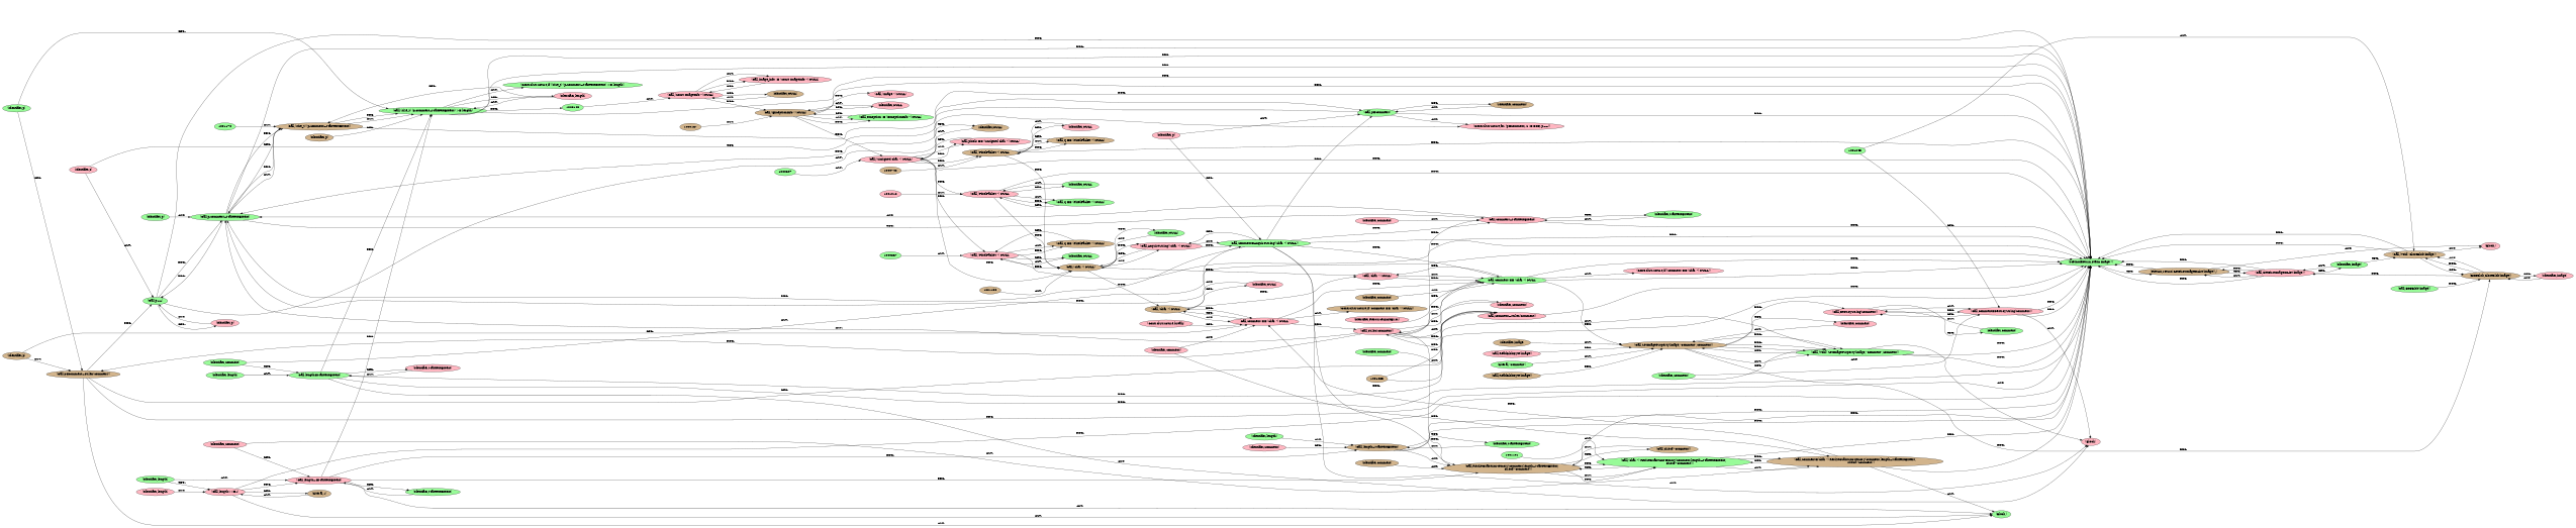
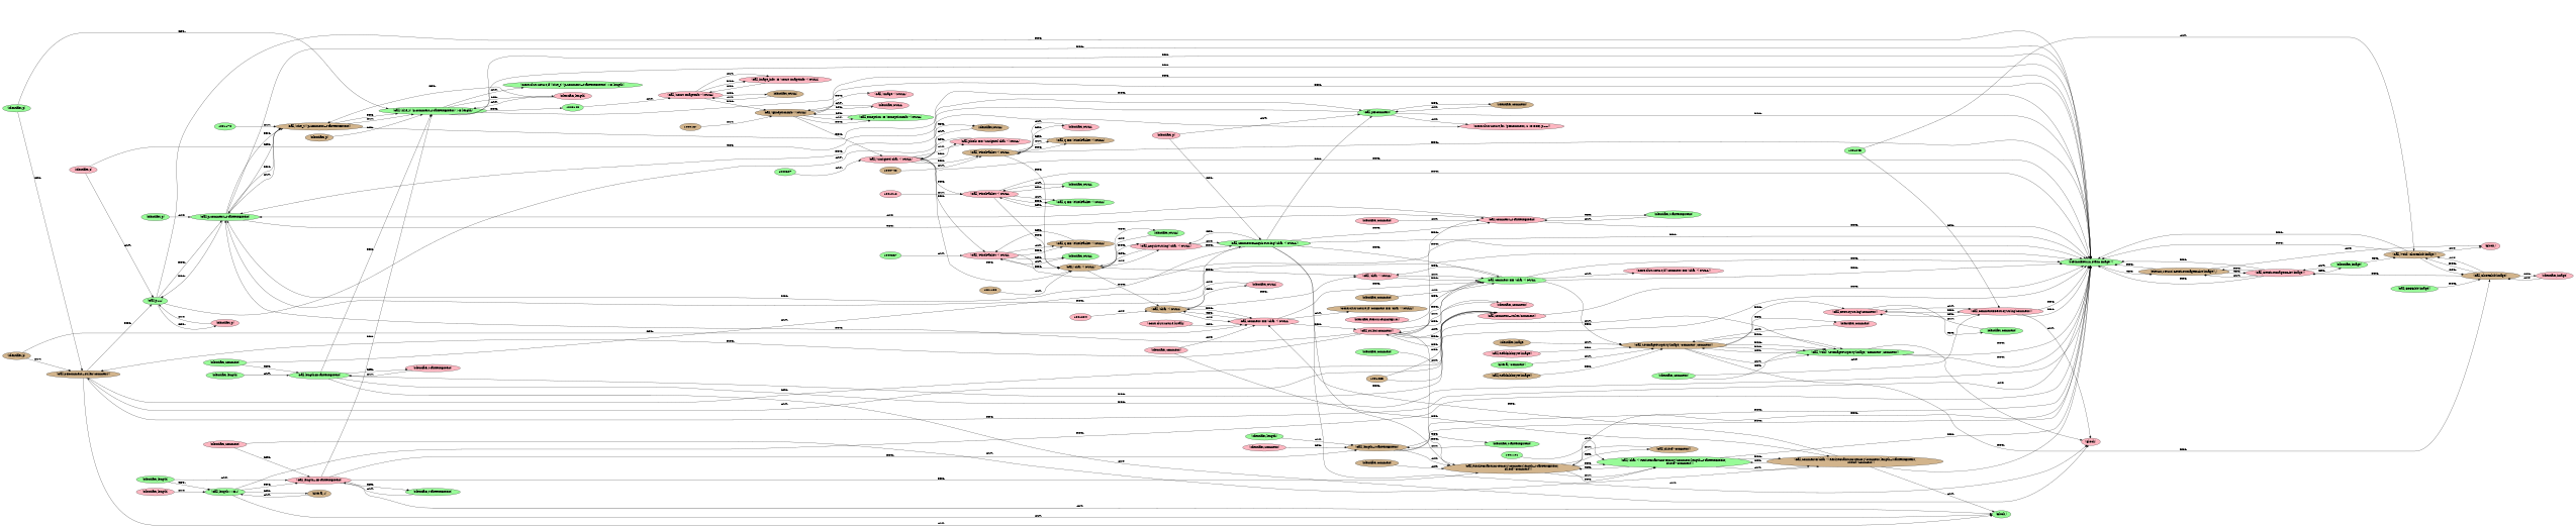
  digraph {
    rankdir=LR
    node [fillcolor=lightpink style=filled]
    edge [arrowhead=normal]
    n1 [fillcolor=tan label="(Call,p=comment+strlen(comment))"]
    n2 [fillcolor=palegreen label="(Call,p++)"]
    n3 [label="(Call,comment+strlen(comment))"]
    n4 [fillcolor=palegreen label="(Block,)"]
    n5 [fillcolor=palegreen label="(MethodReturn,static Image *)"]
    n6 [fillcolor=palegreen label="(Call,p-comment+MaxTextExtent)"]
    n7 [label="(ControlStructure,for (p=comment; c != EOF; p++))"]
    n8 [label="(Identifier,p)"]
    n9 [label="(Call,strlen(comment))"]
    n10 [fillcolor=tan label="(Return,return(GetFirstImageInList(image));)"]
    n11 [fillcolor=tan label="(Call,ResizeQuantumMemory(comment,length+MaxTextExtent,\n              sizeof(*comment)))"]
    n12 [label="(Call,comment+MaxTextExtent)"]
    n13 [fillcolor=palegreen label="(Call,comment == (char *) NULL)"]
    n14 [label="(Identifier,comment)"]
    n15 [fillcolor=palegreen label="(Call,(char *) ResizeQuantumMemory(comment,length+MaxTextExtent,\n              sizeof(*comment)))"]
    n16 [fillcolor=tan label="(Call,sizeof(*comment))"]
    n17 [fillcolor=tan label="(Call,(size_t) (p-comment+MaxTextExtent))"]
    n18 [fillcolor=palegreen label="(Identifier,MaxTextExtent)"]
    n19 [label="(Call,(char *) NULL)"]
    n20 [fillcolor=tan label="(Call,SetImageProperty(image,\"comment\",comment))"]
    n21 [label="(ControlStructure,if (comment == (char *) NULL))"]
    n22 [label="(Call,comment == (char *) NULL)"]
    n23 [fillcolor=tan label="(Call,(char *) NULL)"]
    n24 [fillcolor=tan label="(ControlStructure,if (comment == (char *) NULL))"]
    n25 [label="(Identifier,NULL)"]
    n26 [fillcolor=tan label="(Call,comment=(char *) ResizeQuantumMemory(comment,length+MaxTextExtent,\n              sizeof(*comment)))"]
    n27 [fillcolor=palegreen label="(Call,comment=AcquireString((char *) NULL))"]
    n28 [label="(Call,AcquireString((char *) NULL))"]
    n29 [fillcolor=palegreen label="(Call,p=comment)"]
    n30 [label="(Block,)"]
    n31 [fillcolor=tan label="(Call,(char *) NULL)"]
    n32 [fillcolor=tan label="(Identifier,comment)"]
    n33 [fillcolor=palegreen label="(Identifier,NULL)"]
    n34 [label="(Call,(PixelPacket *) NULL)"]
    n35 [fillcolor=tan label="(Call,q == (PixelPacket *) NULL)"]
    n36 [fillcolor=palegreen label="(Identifier,NULL)"]
    n37 [label="(Call,(unsigned char *) NULL)"]
    n38 [label="(Call,(PixelPacket *) NULL)"]
    n39 [fillcolor=tan label="(Call,(PixelPacket *) NULL)"]
    n40 [fillcolor=tan label="(Identifier,NULL)"]
    n41 [label="(Call,pixels == (unsigned char *) NULL)"]
    n42 [fillcolor=palegreen label="(Identifier,NULL)"]
    n43 [fillcolor=palegreen label="(Call,q == (PixelPacket *) NULL)"]
    n44 [label="(Identifier,NULL)"]
    n45 [fillcolor=tan label="(Call,q == (PixelPacket *) NULL)"]
    n46 [fillcolor=tan label="(Call,(ExceptionInfo *) NULL)"]
    n47 [label="(Identifier,NULL)"]
    n48 [label="(Call,(Image *) NULL)"]
    n49 [fillcolor=palegreen label="(Call,exception != (ExceptionInfo *) NULL)"]
    n50 [label="(Call,(const ImageInfo *) NULL)"]
    n51 [fillcolor=tan label="(Identifier,NULL)"]
    n52 [label="(Call,image_info != (const ImageInfo *) NULL)"]
    n53 [label="(Call,length+=MaxTextExtent)"]
    n54 [fillcolor=palegreen label="(Call,(size_t) (p-comment+MaxTextExtent) >= length)"]
    n55 [fillcolor=tan label="(Call,length+MaxTextExtent)"]
    n56 [fillcolor=palegreen label="(Identifier,MaxTextExtent)"]
    n57 [fillcolor=palegreen label="(ControlStructure,if ((size_t) (p-comment+MaxTextExtent) >= length))"]
    n58 [label="(Identifier,length)"]
    1000140 [fillcolor=palegreen]
    n60 [fillcolor=palegreen label="(Identifier,MaxTextExtent)"]
-   n61 [label="(Call,length<<=1)"]
+   n61 [fillcolor=palegreen label="(Call,length<<=1)"]
    n62 [fillcolor=tan label="(Literal,1)"]
    n63 [fillcolor=palegreen label="(Call,length=MaxTextExtent)"]
    n64 [label="(Identifier,MaxTextExtent)"]
    n65 [fillcolor=palegreen label="(Call,(void) SetImageProperty(image,\"comment\",comment))"]
    n66 [label="(Call,DestroyString(comment))"]
-   n67 [fillcolor=tan label="(EOFBlob,CloseBlob(image))"]
+   n67 [fillcolor=tan label="(Call,CloseBlob(image))"]
    n68 [label="(Identifier,comment)"]
    n69 [label="(Call,comment=DestroyString(comment))"]
    n70 [fillcolor=palegreen label="(Identifier,comment)"]
    n71 [fillcolor=tan label="(Call,(void) CloseBlob(image))"]
    n72 [label="(Call,GetFirstImageInList(image))"]
    n73 [label="(Identifier,image)"]
    n74 [label="(Block,)"]
    n75 [fillcolor=palegreen label="(Identifier,image)"]
    n76 [fillcolor=palegreen label="(Identifier,p)"]
    n77 [label="(Identifier,length)"]
    n78 [label="(Identifier,ResourceLimitError)"]
    n79 [label="(Call,ReadBlobByte(image))"]
    n80 [fillcolor=palegreen label="(Identifier,comment)"]
    n81 [label="(Identifier,c)"]
    n82 [fillcolor=palegreen label="(Identifier,length)"]
    n83 [fillcolor=palegreen label="(Identifier,p)"]
    n84 [fillcolor=palegreen label="(Identifier,comment)"]
    n85 [label="(Identifier,comment)"]
    n86 [label="(Identifier,comment)"]
    n87 [label="(Identifier,comment)"]
    n88 [label="(ControlStructure,break;)"]
    n89 [fillcolor=palegreen label="(Identifier,comment)"]
    n90 [fillcolor=palegreen label="(Identifier,length)"]
    n91 [fillcolor=tan label="(Identifier,p)"]
    n92 [fillcolor=palegreen label="(Literal,\"comment\")"]
    n93 [label="(Identifier,comment)"]
    n94 [fillcolor=tan label="(Identifier,comment)"]
    n95 [fillcolor=tan label="(Call,ReadBlobByte(image))"]
    n96 [fillcolor=palegreen label="(Identifier,length)"]
    n97 [label="(Identifier,p)"]
    n98 [fillcolor=tan label="(Identifier,image)"]
    n99 [fillcolor=palegreen label="(Call,EOFBlob(image))"]
    n100 [fillcolor=tan label="(Identifier,comment)"]
    n101 [fillcolor=tan label="(Identifier,p)"]
    1001191 [fillcolor=palegreen]
    1001155 [fillcolor=tan]
    1000857 [fillcolor=palegreen]
    1000647 [fillcolor=palegreen]
    1000167 [fillcolor=tan]
    1001012
    1000742 [fillcolor=tan]
    1001170 [fillcolor=palegreen]
+   1001204
    1001235 [fillcolor=tan]
    1001245 [fillcolor=palegreen]
    n1 -> n2 [label="DDG: "]
    n1 -> n3 [label="CFG: "]
    n1 -> n4 [arrowhead=diamond label="AST: "]
    n1 -> n5 [arrowhead=diamond label="DDG: "]
    n2 -> n5 [label="DDG: "]
    n2 -> n6 [arrowhead=diamond label="DDG: "]
    n2 -> n7 [label="AST: "]
    n2 -> n8 [label="CFG: "]
+   n3 -> n1 [label="AST: "]
    n3 -> n5 [label="DDG: "]
    n3 -> n9 [label="CFG: "]
    n5 -> n10 [arrowhead=diamond label="CFG: "]
    n6 -> n2 [arrowhead=diamond label="DDG: "]
    n6 -> n5 [label="DDG: "]
    n6 -> n5 [arrowhead=diamond label="DDG: "]
    n6 -> n12 [arrowhead=diamond label="CFG: "]
    n6 -> n17 [label="AST: "]
    n6 -> n17 [arrowhead=diamond label="DDG: "]
    n6 -> n17 [label="DDG: "]
    n8 -> n2 [label="AST: "]
    n9 -> n1 [arrowhead=diamond label="DDG: "]
    n9 -> n3 [label="AST: "]
    n9 -> n3 [label="DDG: "]
-   n9 -> n6 [arrowhead=diamond label="AST: "]
+   n9 -> n6 [arrowhead=diamond label="DDG: "]
    n9 -> n11 [label="DDG: "]
    n9 -> n12 [label="DDG: "]
    n9 -> n13 [arrowhead=diamond label="DDG: "]
    n9 -> n14 [label="CFG: "]
    n10 -> n5 [arrowhead=diamond label="DDG: "]
    n10 -> n72 [arrowhead=diamond label="CFG: "]
    n10 -> n74 [arrowhead=diamond label="AST: "]
    n11 -> n5 [label="DDG: "]
    n11 -> n15 [arrowhead=diamond label="AST: "]
    n11 -> n15 [label="DDG: "]
    n11 -> n15 [label="DDG: "]
    n11 -> n16 [arrowhead=diamond label="CFG: "]
    n12 -> n5 [arrowhead=diamond label="DDG: "]
    n12 -> n6 [arrowhead=diamond label="AST: "]
    n12 -> n18 [arrowhead=diamond label="CFG: "]
    n13 -> n5 [arrowhead=diamond label="DDG: "]
    n13 -> n5 [arrowhead=diamond label="DDG: "]
    n13 -> n19 [arrowhead=diamond label="CFG: "]
    n13 -> n20 [arrowhead=diamond label="DDG: "]
    n13 -> n21 [arrowhead=diamond label="AST: "]
    n14 -> n9 [arrowhead=diamond label="AST: "]
    n15 -> n5 [label="DDG: "]
    n15 -> n11 [arrowhead=diamond label="CFG: "]
    n15 -> n26 [label="AST: "]
    n15 -> n26 [arrowhead=diamond label="DDG: "]
    n16 -> n11 [label="AST: "]
    n17 -> n5 [label="DDG: "]
    n17 -> n6 [label="CFG: "]
    n17 -> n54 [label="AST: "]
    n17 -> n54 [label="DDG: "]
    n18 -> n12 [arrowhead=diamond label="AST: "]
    n19 -> n13 [label="AST: "]
    n19 -> n13 [arrowhead=diamond label="DDG: "]
    n20 -> n65 [arrowhead=diamond label="AST: "]
    n20 -> n65 [label="DDG: "]
    n20 -> n65 [arrowhead=diamond label="DDG: "]
    n20 -> n65 [label="DDG: "]
    n20 -> n66 [label="DDG: "]
    n20 -> n67 [label="DDG: "]
    n20 -> n68 [arrowhead=diamond label="CFG: "]
    n22 -> n9 [label="DDG: "]
    n22 -> n13 [label="DDG: "]
    n22 -> n23 [arrowhead=diamond label="CFG: "]
    n22 -> n24 [arrowhead=diamond label="AST: "]
    n23 -> n19 [label="DDG: "]
    n23 -> n22 [arrowhead=diamond label="AST: "]
    n23 -> n22 [arrowhead=diamond label="DDG: "]
    n23 -> n25 [label="CFG: "]
    n25 -> n23 [arrowhead=diamond label="AST: "]
    n26 -> n4 [label="AST: "]
    n26 -> n5 [arrowhead=diamond label="DDG: "]
    n26 -> n15 [label="CFG: "]
    n26 -> n22 [arrowhead=diamond label="DDG: "]
    n27 -> n5 [label="DDG: "]
    n27 -> n6 [label="DDG: "]
    n27 -> n11 [label="DDG: "]
    n27 -> n12 [arrowhead=diamond label="DDG: "]
    n27 -> n13 [label="DDG: "]
    n27 -> n28 [arrowhead=diamond label="CFG: "]
    n27 -> n29 [label="DDG: "]
    n27 -> n30 [arrowhead=diamond label="AST: "]
    n28 -> n27 [label="AST: "]
    n28 -> n27 [label="DDG: "]
    n28 -> n31 [label="CFG: "]
    n29 -> n5 [label="DDG: "]
    n29 -> n6 [label="DDG: "]
    n29 -> n7 [label="AST: "]
    n29 -> n32 [arrowhead=diamond label="CFG: "]
    n31 -> n19 [label="DDG: "]
    n31 -> n23 [label="DDG: "]
    n31 -> n28 [label="AST: "]
    n31 -> n28 [arrowhead=diamond label="DDG: "]
    n31 -> n33 [label="CFG: "]
    n32 -> n29 [arrowhead=diamond label="AST: "]
    n33 -> n31 [label="AST: "]
    n34 -> n5 [label="DDG: "]
    n34 -> n31 [arrowhead=diamond label="DDG: "]
    n34 -> n35 [label="AST: "]
    n34 -> n35 [label="DDG: "]
    n34 -> n36 [arrowhead=diamond label="CFG: "]
    n35 -> n34 [arrowhead=diamond label="CFG: "]
    n36 -> n34 [arrowhead=diamond label="AST: "]
    n37 -> n5 [label="DDG: "]
    n37 -> n31 [label="DDG: "]
    n37 -> n34 [label="DDG: "]
    n37 -> n38 [label="DDG: "]
    n37 -> n39 [arrowhead=diamond label="DDG: "]
    n37 -> n40 [arrowhead=diamond label="CFG: "]
    n37 -> n41 [arrowhead=diamond label="AST: "]
    n37 -> n41 [arrowhead=diamond label="DDG: "]
    n38 -> n5 [arrowhead=diamond label="DDG: "]
    n38 -> n31 [label="DDG: "]
    n38 -> n42 [arrowhead=diamond label="CFG: "]
    n38 -> n43 [arrowhead=diamond label="AST: "]
    n38 -> n43 [arrowhead=diamond label="DDG: "]
    n39 -> n5 [arrowhead=diamond label="DDG: "]
    n39 -> n31 [arrowhead=diamond label="DDG: "]
    n39 -> n44 [arrowhead=diamond label="CFG: "]
    n39 -> n45 [label="AST: "]
    n39 -> n45 [label="DDG: "]
    n40 -> n37 [label="AST: "]
    n41 -> n37 [label="CFG: "]
    n42 -> n38 [arrowhead=diamond label="AST: "]
    n43 -> n38 [label="CFG: "]
    n44 -> n39 [label="AST: "]
    n45 -> n39 [label="CFG: "]
    n46 -> n5 [arrowhead=diamond label="DDG: "]
    n46 -> n37 [label="DDG: "]
    n46 -> n47 [label="CFG: "]
    n46 -> n48 [label="DDG: "]
    n46 -> n49 [label="AST: "]
    n46 -> n49 [arrowhead=diamond label="DDG: "]
    n47 -> n46 [arrowhead=diamond label="AST: "]
    n49 -> n46 [arrowhead=diamond label="CFG: "]
    n50 -> n46 [label="DDG: "]
    n50 -> n51 [label="CFG: "]
    n50 -> n52 [arrowhead=diamond label="AST: "]
    n50 -> n52 [arrowhead=diamond label="DDG: "]
    n51 -> n50 [arrowhead=diamond label="AST: "]
    n52 -> n50 [label="CFG: "]
    n53 -> n4 [label="AST: "]
    n53 -> n11 [label="DDG: "]
    n53 -> n54 [arrowhead=diamond label="DDG: "]
    n53 -> n55 [arrowhead=diamond label="DDG: "]
    n53 -> n56 [arrowhead=diamond label="CFG: "]
    n54 -> n5 [label="DDG: "]
    n54 -> n5 [label="DDG: "]
    n54 -> n5 [label="DDG: "]
    n54 -> n57 [label="AST: "]
    n54 -> n58 [label="CFG: "]
    n54 -> 1000140 [label="DDG: "]
    n55 -> n5 [label="DDG: "]
    n55 -> n5 [arrowhead=diamond label="DDG: "]
    n55 -> n11 [label="AST: "]
    n55 -> n60 [label="CFG: "]
    n56 -> n53 [label="AST: "]
    n58 -> n17 [arrowhead=diamond label="CFG: "]
    n58 -> n54 [arrowhead=diamond label="AST: "]
    1000140 -> n50 [arrowhead=diamond label="AST: "]
    n60 -> n55 [arrowhead=diamond label="AST: "]
    n61 -> n4 [arrowhead=diamond label="AST: "]
    n61 -> n5 [label="DDG: "]
    n61 -> n53 [arrowhead=diamond label="DDG: "]
    n61 -> n62 [label="CFG: "]
    n62 -> n61 [label="AST: "]
    n63 -> n5 [label="DDG: "]
    n63 -> n5 [label="DDG: "]
    n63 -> n30 [arrowhead=diamond label="AST: "]
    n63 -> n54 [arrowhead=diamond label="DDG: "]
    n63 -> n64 [arrowhead=diamond label="CFG: "]
    n64 -> n63 [arrowhead=diamond label="AST: "]
    n65 -> n5 [arrowhead=diamond label="DDG: "]
    n65 -> n5 [arrowhead=diamond label="DDG: "]
    n65 -> n20 [label="CFG: "]
    n65 -> n30 [label="AST: "]
    n66 -> n69 [arrowhead=diamond label="AST: "]
    n66 -> n69 [label="DDG: "]
    n66 -> n70 [label="CFG: "]
    n67 -> n71 [arrowhead=diamond label="AST: "]
    n67 -> n71 [label="DDG: "]
    n67 -> n72 [arrowhead=diamond label="DDG: "]
    n67 -> n73 [label="CFG: "]
    n68 -> n20 [arrowhead=diamond label="AST: "]
    n69 -> n5 [arrowhead=diamond label="DDG: "]
    n69 -> n5 [label="DDG: "]
    n69 -> n30 [arrowhead=diamond label="AST: "]
    n69 -> n66 [arrowhead=diamond label="CFG: "]
    n70 -> n66 [arrowhead=diamond label="AST: "]
    n71 -> n5 [arrowhead=diamond label="DDG: "]
    n71 -> n5 [label="DDG: "]
    n71 -> n67 [arrowhead=diamond label="CFG: "]
    n71 -> n74 [label="AST: "]
    n72 -> n5 [arrowhead=diamond label="DDG: "]
    n72 -> n5 [arrowhead=diamond label="DDG: "]
    n72 -> n10 [arrowhead=diamond label="AST: "]
    n72 -> n10 [label="DDG: "]
    n72 -> n75 [label="CFG: "]
    n73 -> n67 [arrowhead=diamond label="AST: "]
    n75 -> n71 [arrowhead=diamond label="CFG: "]
    n75 -> n72 [label="AST: "]
    n76 -> n6 [label="AST: "]
    n77 -> n61 [arrowhead=diamond label="AST: "]
    n78 -> n13 [label="CFG: "]
    n79 -> n20 [label="DDG: "]
    n80 -> n27 [label="AST: "]
    n80 -> n63 [label="CFG: "]
    n81 -> n2 [arrowhead=diamond label="AST: "]
    n81 -> n29 [label="CFG: "]
    n82 -> n53 [label="AST: "]
    n82 -> n61 [arrowhead=diamond label="CFG: "]
    n83 -> n1 [arrowhead=diamond label="CFG: "]
    n83 -> n54 [label="CFG: "]
    n84 -> n3 [label="AST: "]
    n85 -> n12 [label="AST: "]
    n86 -> n55 [arrowhead=diamond label="CFG: "]
    n87 -> n22 [label="AST: "]
    n87 -> n26 [arrowhead=diamond label="CFG: "]
    n88 -> n22 [label="CFG: "]
    n89 -> n65 [label="CFG: "]
    n89 -> n69 [arrowhead=diamond label="AST: "]
    n90 -> n55 [arrowhead=diamond label="AST: "]
    n91 -> n54 [label="CFG: "]
    n92 -> n20 [arrowhead=diamond label="AST: "]
    n93 -> n26 [arrowhead=diamond label="AST: "]
    n93 -> n53 [label="CFG: "]
    n94 -> n11 [label="AST: "]
    n95 -> n20 [arrowhead=diamond label="DDG: "]
    n96 -> n63 [label="AST: "]
    n97 -> n27 [arrowhead=diamond label="CFG: "]
    n97 -> n29 [label="AST: "]
    n98 -> n20 [label="AST: "]
    n99 -> n67 [label="DDG: "]
    n100 -> n13 [label="AST: "]
    n101 -> n1 [arrowhead=diamond label="AST: "]
    n101 -> n22 [arrowhead=diamond label="CFG: "]
    1001191 -> n15 [arrowhead=diamond label="AST: "]
    1001155 -> n31 [label="AST: "]
    1000857 -> n34 [label="AST: "]
    1000647 -> n37 [arrowhead=diamond label="AST: "]
    1000167 -> n46 [label="AST: "]
    1001012 -> n38 [label="AST: "]
    1000742 -> n39 [label="AST: "]
    1001170 -> n17 [arrowhead=diamond label="AST: "]
+   1001204 -> n23 [label="AST: "]
    1001235 -> n13 [label="CFG: "]
    1001235 -> n65 [label="AST: "]
    1001245 -> n69 [arrowhead=diamond label="CFG: "]
    1001245 -> n71 [label="AST: "]
  }
